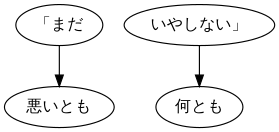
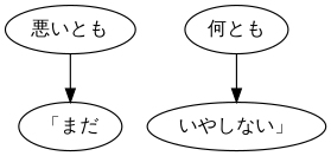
  digraph {
    fontname="DejaVu Sans"
    node [fontname="DejaVu Sans"]
    edge [fontname="DejaVu Sans"]
    n1 [label="「まだ"]
    n2 [label="悪いとも"]
    n3 [label="いやしない」"]
    n4 [label="何とも"]
-   n1 -> n2
-   n3 -> n4
+   n2 -> n1
+   n4 -> n3
  }
